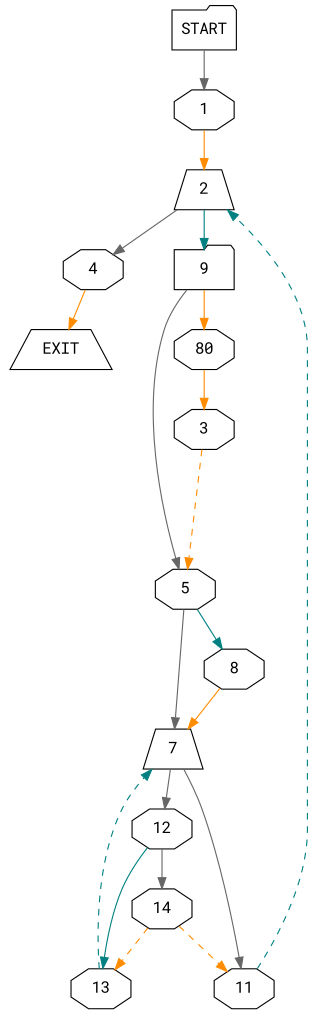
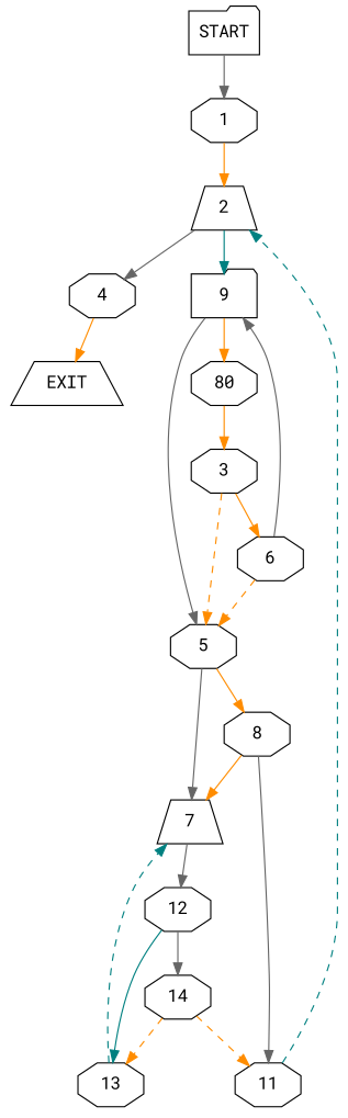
  digraph {
    fontname="Roboto Mono"
    node [fontname="Roboto Mono" shape=octagon]
    edge [color=darkorange fontname="Roboto Mono" style=solid]
    n1 [label=START shape=folder]
    1
    2 [shape=trapezium]
    n4 [label=EXIT shape=trapezium]
    4
    9 [shape=folder]
    3
    5
+   6
    7 [shape=trapezium]
    8
    11
    12
    n14 [label=80]
    13
    14
    n1 -> 1 [color=gray40]
    1 -> 2
    2 -> 4 [color=gray40]
    2 -> 9 [color=teal]
    4 -> n4
    9 -> 5 [color=gray40]
    9 -> n14
    3 -> 5 [style=dashed]
+   3 -> 6
    5 -> 7 [color=gray40]
-   5 -> 8 [color=teal]
-   7 -> 11 [color=gray40]
+   5 -> 8
+   6 -> 9 [color=gray40]
+   6 -> 5 [style=dashed]
+   8 -> 11 [color=gray40]
    7 -> 12 [color=gray40]
    8 -> 7
    11 -> 2 [color=teal style=dashed]
    12 -> 13 [color=teal]
    12 -> 14 [color=gray40]
    n14 -> 3
    13 -> 7 [color=teal style=dashed]
    14 -> 11 [style=dashed]
    14 -> 13 [style=dashed]
  }
